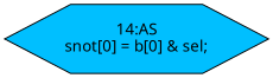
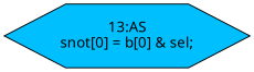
  strict digraph {
    fontname="Noto Sans"
-   n1 [ast="<pyverilog.vparser.ast.Assign object at 0x7f0043ab4210>" def_var="['snot']" fillcolor=deepskyblue label="14:AS\nsnot[0] = b[0] & sel;" statements="[]" style=filled typ=Assign use_var="['b', 'sel']" shape=hexagon fontname="Noto Sans"]
+   n1 [ast="<pyverilog.vparser.ast.Assign object at 0x7f0043ab4210>" def_var="['snot']" fillcolor=deepskyblue label="13:AS\nsnot[0] = b[0] & sel;" statements="[]" style=filled typ=Assign use_var="['b', 'sel']" shape=hexagon fontname="Noto Sans"]
  }
